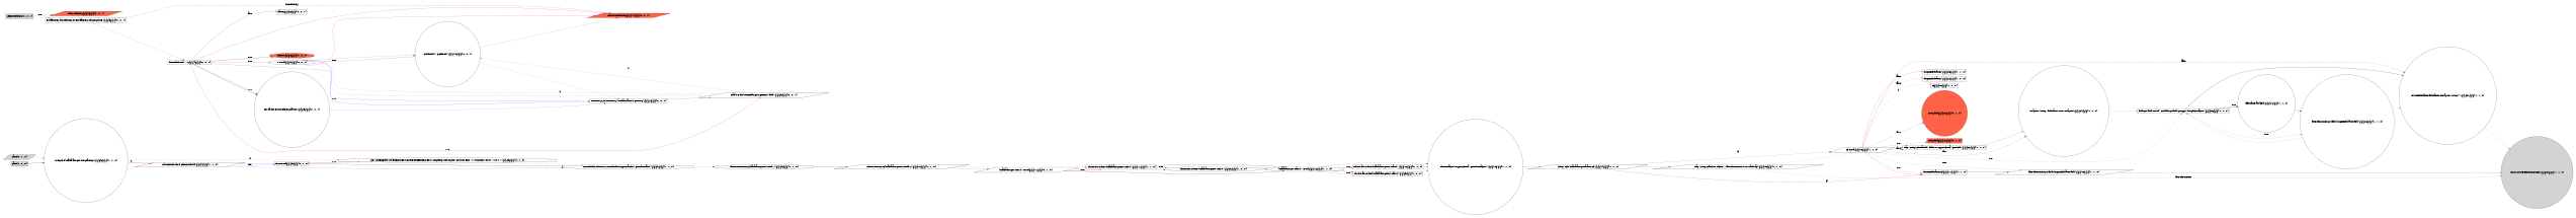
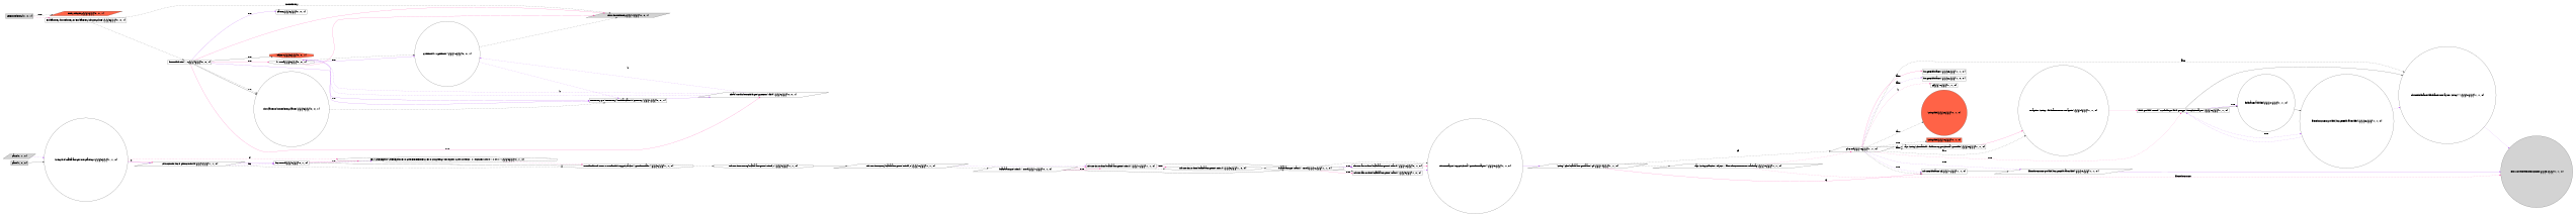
  digraph {
    rankdir=LR
    node [fillcolor=white shape=box style=filled]
    edge [color=black style=dashed]
    n1 [label="mlt.setMinWordLen(localParams.getInt(\"minwl\"))@@@11@@@['1', '1', '0']"]
    n2 [label="mlt.setMinWordLen(localParams.getInt(\"minwl\"))@@@8@@@['1', '0', '0']" shape=octagon]
    n3 [label="localParams.get(\"maxwl\") != null@@@12@@@['1', '1', '0']" shape=octagon]
    n4 [label="mlt.setAnalyzer(req.getSchema().getIndexAnalyzer())@@@13@@@['1', '1', '0']" shape=circle]
    n5 [label="mlt.setMaxWordLen(localParams.getInt(\"maxwl\"))@@@12@@@['0', '1', '0']"]
    n6 [label="mlt.setMaxWordLen(localParams.getInt(\"maxwl\"))@@@9@@@['1', '0', '0']"]
    n7 [fillcolor=tomato label="Query mltquery@@@2@@@['0', '0', '1']" shape=parallelogram]
-   n8 [fillcolor=tomato label="return boostedQuery@@@14@@@['0', '0', '1']" shape=parallelogram]
+   n8 [fillcolor=lightgray label="return boostedQuery@@@14@@@['0', '0', '1']" shape=parallelogram]
    n9 [fillcolor=tomato label="Object o@@@6@@@['0', '0', '1']" shape=octagon]
    n10 [label="b != null@@@9@@@['0', '0', '1']" shape=octagon]
    n11 [label="q.setBoost(b * q.getBoost())@@@10@@@['0', '0', '1']" shape=circle]
    n12 [label="TermQuery q = (TermQuery)((BooleanClause)o).getQuery()@@@7@@@['0', '0', '1']"]
    n13 [label="Float b = this.boostFields.get(q.getTerm().field())@@@8@@@['0', '0', '1']" shape=parallelogram]
    n14 [label="fields.get(field).stored() && fields.get(field).getType().isExplicitAnalyzer()@@@26@@@['1', '1', '0']"]
    n15 [label="filteredDocument.put(field,doc.getFieldValues(field))@@@28@@@['1', '1', '0']" shape=circle]
    n16 [label="fieldNames.add(field)@@@27@@@['1', '1', '0']" shape=circle]
    n17 [label="mlt.setFieldNames(fieldNames.toArray(new String(((())@@@31@@@['1', '1', '0']" shape=circle]
    n18 [fillcolor=lightgray label="return mlt.like(filteredDocument)@@@34@@@['1', '1', '0']" shape=circle]
    n19 [label="ArrayList<String> fieldNames = new ArrayList()@@@24@@@['1', '1', '0']" shape=circle]
    n20 [label="doc.getFieldNames()@@@25@@@['1', '1', '0']"]
    n21 [fillcolor=lightgray label="parse['0', '1', '0']" shape=parallelogram]
    n22 [label="String id = localParams.get(QueryParsing.V)@@@3@@@['1', '1', '0']" shape=circle]
    n23 [label="new SolrException(SolrException.ErrorCode.BAD_REQUEST,\"Error completing MLT request. Could not fetch \" + \"document with id (\" + id + \"(\")@@@6@@@['0', '1', '0']" shape=octagon]
    n24 [label="SolrDocument doc = getDocument(id)@@@4@@@['1', '1', '0']" shape=parallelogram]
    n25 [label="mlt.setMinTermFreq(localParams.getInt(\"mintf\",1))@@@9@@@['1', '1', '0']" shape=octagon]
    n26 [label="mlt.setMinDocFreq(localParams.getInt(\"mindf\",0))@@@10@@@['1', '1', '0']" shape=parallelogram]
    n27 [label="localParams.get(\"minwl\") != null@@@11@@@['0', '1', '0']" shape=parallelogram]
    n28 [label="String(( qf = localParams.getParams(\"qf\")@@@14@@@['1', '1', '0']" shape=parallelogram]
    n29 [label="Map<String,Collection<Object>> filteredDocument = new HashMap()@@@15@@@['1', '1', '0']" shape=parallelogram]
    n30 [label="mlt.setFieldNames(qf)@@@17@@@['1', '1', '0']"]
    n31 [label="qf != null@@@16@@@['1', '1', '0']" shape=parallelogram]
    n32 [label="filteredDocument.put(field,doc.getFieldValues(field))@@@19@@@['1', '1', '0']" shape=parallelogram]
    n33 [label="qf@@@18@@@['1', '1', '0']"]
    n34 [label="doc.getFieldNames()@@@22@@@['1', '0', '0']"]
    n35 [fillcolor=tomato label="String field@@@25@@@['0', '1', '0']" shape=circle]
    n36 [fillcolor=tomato label="String field@@@18@@@['0', '1', '0']"]
    n37 [label="Map<String,SchemaField> fields = req.getSchema().getFields()@@@23@@@['1', '1', '0']"]
    n38 [label="MoreLikeThis mlt = new MoreLikeThis(req.getSearcher().getIndexReader())@@@8@@@['1', '1', '0']" shape=octagon]
    n39 [label="clauses@@@6@@@['0', '0', '1']"]
    n40 [label="doc == null@@@5@@@['0', '1', '0']"]
    n41 [label="boostFields.size() > 0@@@4@@@['0', '0', '1']"]
    n42 [label="List clauses = boostedQuery.clauses()@@@5@@@['0', '0', '1']" shape=circle]
    n43 [fillcolor=lightgray label="getBoostedQuery['0', '0', '1']"]
    n44 [label="BooleanQuery boostedQuery = (BooleanQuery)mltquery.clone()@@@3@@@['0', '0', '1']"]
    n45 [fillcolor=lightgray label="parse['1', '0', '0']"]
    n1 -> n2
    n1 -> n2 [color=deeppink label=true style=solid]
    n1 -> n3 [style=solid]
    n2 -> n3 [style=solid]
    n3 -> n4
    n3 -> n5 [color=purple label=true]
    n3 -> n5 [color=purple style=solid]
    n3 -> n6 [style=solid]
    n3 -> n6 [color=deeppink label=true style=solid]
    n4 -> n28 [color=purple style=solid]
    n5 -> n4 [color=deeppink style=solid]
    n6 -> n4 [color=purple]
    n10 -> n8 [color=deeppink style=solid]
    n10 -> n11
    n10 -> n11 [color=purple label=true style=solid]
    n10 -> n12 [color=purple style=solid]
    n11 -> n8
    n11 -> n12 [color=purple]
    n12 -> n13 [color=purple style=solid]
    n13 -> n10 [color=purple label=b]
    n13 -> n10 [color=purple]
    n13 -> n11 [color=purple label=b]
    n14 -> n15 [color=purple label=true]
    n14 -> n16 [color=purple label=true style=solid]
    n14 -> n16 [style=solid]
    n14 -> n17 [style=solid]
    n15 -> n14 [color=purple]
    n15 -> n17 [color=purple]
    n16 -> n15 [style=solid]
    n17 -> n18 [color=purple]
    n19 -> n14 [color=deeppink style=solid]
    n21 -> n22 [color=purple]
    n22 -> n23 [color=deeppink label=id]
    n22 -> n24 [color=purple style=solid]
    n22 -> n24 [color=deeppink label=id style=solid]
    n23 -> n38 [color=deeppink]
    n24 -> n38
    n24 -> n40 [color=purple label=doc]
    n24 -> n40 [color=purple style=solid]
    n25 -> n26 [style=solid]
    n26 -> n1 [color=purple]
    n26 -> n27
    n27 -> n1 [color=deeppink style=solid]
    n27 -> n1 [color=deeppink label=true style=solid]
    n27 -> n3 [style=solid]
    n28 -> n29
    n28 -> n30 [color=deeppink label=qf style=solid]
    n28 -> n31 [label=qf]
    n29 -> n18 [color=deeppink label=filteredDocument]
    n29 -> n31 [color=deeppink]
    n30 -> n32 [style=solid]
    n31 -> n14 [color=deeppink label=true]
    n31 -> n17 [label=false]
    n31 -> n19 [label=false]
    n31 -> n20 [color=deeppink label=false style=solid]
    n31 -> n30
    n31 -> n30 [color=purple label=true]
    n31 -> n32 [color=purple label=true]
    n31 -> n33 [color=deeppink label=b]
    n31 -> n34 [color=purple label=false]
    n31 -> n35 [label=false]
    n31 -> n36 [label=true]
    n31 -> n37 [label=false]
    n31 -> n37 [style=solid]
    n32 -> n18 [color=purple style=solid]
    n37 -> n19 [color=deeppink style=solid]
    n38 -> n25
    n40 -> n23 [color=deeppink label=true style=solid]
    n40 -> n23 [color=purple]
    n40 -> n38 [style=solid]
    n41 -> n8 [color=deeppink style=solid]
    n41 -> n9 [label=true style=solid]
    n41 -> n10 [color=deeppink label=true style=solid]
    n41 -> n12 [color=purple label=true style=solid]
    n41 -> n13 [color=deeppink label=true style=solid]
-   n41 -> n39 [color=purple label=false style=solid]
+   n41 -> n39 [color=purple label=true style=solid]
    n41 -> n42 [label=true]
    n41 -> n42 [style=solid]
    n42 -> n12
    n43 -> n7 [label=true]
    n43 -> n44 [color=deeppink]
    n44 -> n8 [label=boostedQuery]
    n44 -> n41
    n45 -> n22 [style=solid]
  }
